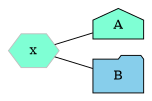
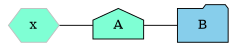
  digraph {
    rankdir=LR
    node [fillcolor=aquamarine style=filled]
    edge [dir=none]
    x [color=grey shape=hexagon]
    A [shape=house]
    B [fillcolor=skyblue shape=folder]
    x -> A
-   x -> B
+   A -> B
  }
